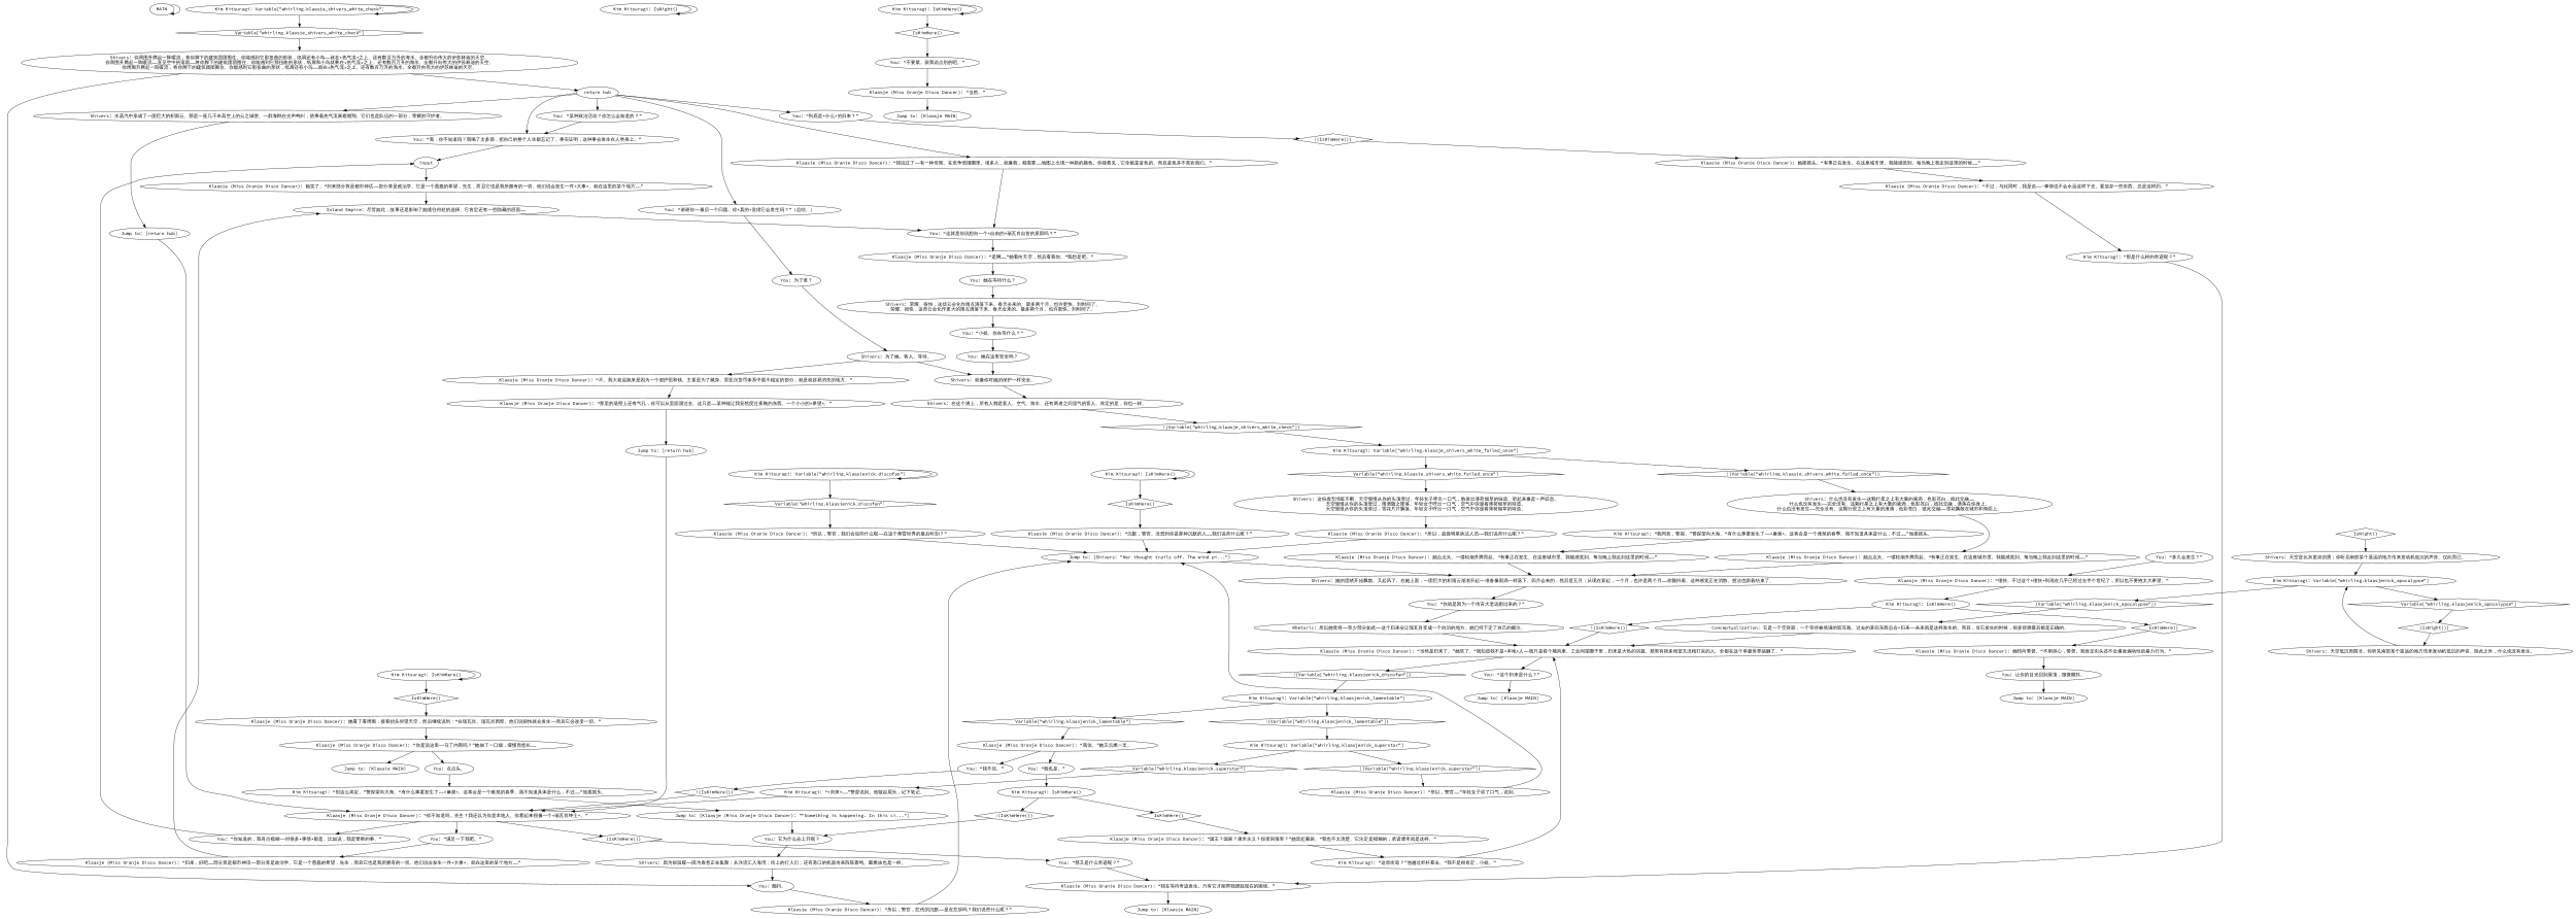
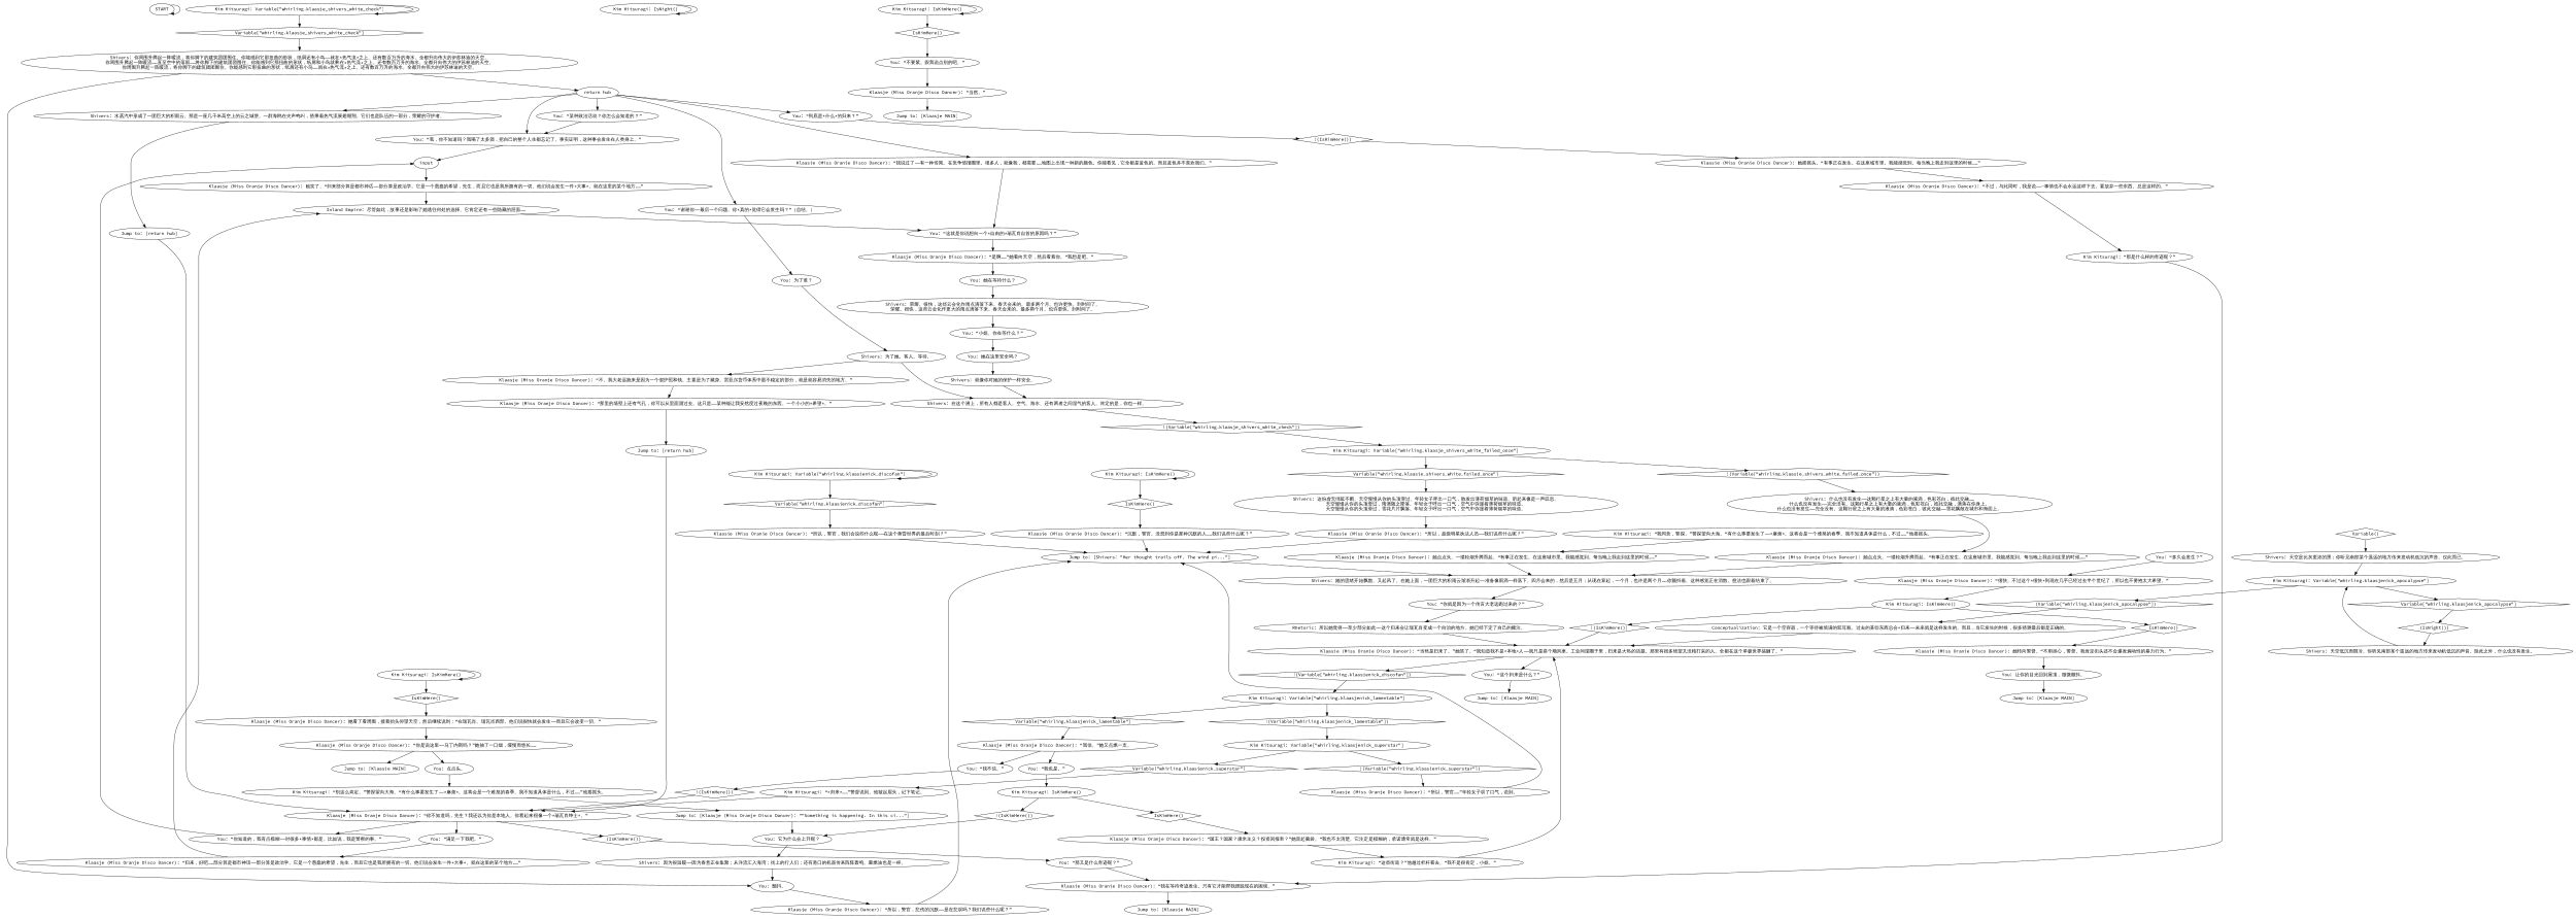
  digraph {
    fontname="Source Code Pro"
    node [fontname="Source Code Pro"]
    edge [fontname="Source Code Pro"]
-   n1 [label=MAIN]
+   n1 [label=START]
    n2 [label=input]
    n3 [label="Klaasje (Miss Oranje Disco Dancer): 她笑了。“归来部分算是都市神话——部分算是政治学。它是一个愚蠢的希望，先生，而且它也是我所拥有的一切。他们说会发生一件*大事*。就在这里的某个地方……”"]
    n4 [label="Inland Empire: 尽管如此，故事还是影响了她逃往何处的选择。它肯定还有一些隐藏的层面……"]
    n5 [label="You: “这就是你说想向一个*自由的*瑞瓦肖自首的原因吗？”"]
    n6 [label="Kim Kitsuragi: Variable[\"whirling.klaasje_shivers_white_check\"]"]
    n7 [label="Variable[\"whirling.klaasje_shivers_white_check\"]" shape=diamond]
    n8 [label="Shivers: 你周围升腾起一阵暖流，将你脚下的建筑团团围住。你能感到它那扭曲的形状，纸屑还有小鸟——就在*热气流*之上。还有数百万升的海水。全都升向伟大的伊苏林迪的天空。\n你周围升腾起一阵暖流——直至空中的落雨——将你脚下的建筑团团围住。你能感到它那扭曲的形状，纸屑和小鸟就乘在*热气流*之上。还有数百万升的海水。全都升向伟大的伊苏林迪的天空。\n你周围升腾起一阵暖流，将你脚下的建筑团团围住。你能感到它那扭曲的形状，纸屑还有小鸟——就在*热气流*之上。还有数百万升的海水。全都升向伟大的伊苏林迪的天空。"]
    n9 [label="return hub"]
    n10 [label="You: 颤抖。"]
    n11 [label="!(Variable[\"whirling.klaasje_shivers_white_check\"])" shape=diamond]
    n12 [label="Kim Kitsuragi: Variable[\"whirling.klaasje_shivers_white_failed_once\"]"]
    n13 [label="Variable[\"whirling.klaasje_shivers_white_failed_once\"]" shape=diamond]
    n14 [label="!(Variable[\"whirling.klaasje_shivers_white_failed_once\"])" shape=diamond]
    n15 [label="Jump to: [Klaasje MAIN]"]
    n16 [label="Klaasje (Miss Oranje Disco Dancer): “你不知道吗，先生？我还以为你是本地人。你看起来很像一个*瑞瓦肖绅士*。”"]
    n17 [label="!(IsKimHere())" shape=diamond]
    n18 [label="You: “你知道的，我有点模糊——对很多*事情*都是。比如说，我是警察的事。”"]
    n19 [label="You: “满足一下我吧。”"]
    n20 [label="You: “那又是什么奇迹呢？”"]
    n21 [label="Klaasje (Miss Oranje Disco Dancer): “归来，好吧……部分算是都市神话——部分算是政治学。它是一个愚蠢的希望，先生，而且它也是我所拥有的一切。他们说会发生一件*大事*。就在这里的某个地方……”"]
    n22 [label="Klaasje (Miss Oranje Disco Dancer): “我说过了——有一种传闻。在竞争情报圈里。很多人，就像我，都需要……地图上出现一种新的颜色。你能看见，它全都是蓝色的。而且蓝色并不喜欢我们。”"]
    n23 [label="Shivers: 水蒸汽中形成了一团巨大的积雨云。那是一座几千米高空上的云之城堡。一群海鸥在尖声鸣叫，搭乘着热气流展翅翱翔。它们也是队伍的一部分，荣耀的守护者。"]
    n24 [label="You: “谢谢你——最后一个问题。你*真的*觉得它会发生吗？”（总结。）"]
    n25 [label="You: “到底是*什么*的归来？”"]
    n26 [label="You: “某种政治活动？你怎么会知道的？”"]
    n27 [label="You: “哦，你不知道吗？我喝了太多酒，把自己的整个人生都忘记了。事实证明，这种事会发生在人类身上。”"]
    n28 [label="Jump to: [return hub]"]
    n29 [label="You: “多久会发生？”"]
    n30 [label="Klaasje (Miss Oranje Disco Dancer): “很快。不过这个*很快*到现在几乎已经过去半个世纪了，所以也不要抱太大希望。”"]
    n31 [label="You: 为了谁？"]
    n32 [label="!(IsKimHere())" shape=diamond]
    n33 [label="You: 它为什么会上升呢？"]
    n34 [label="Shivers: 因为很温暖——因为春意正在集聚；从洋流汇入海湾；街上的行人们；还有港口的机器传来阵阵轰鸣。重燃油也是一样。"]
    n35 [label="Klaasje (Miss Oranje Disco Dancer): 她点点头。一缕轻烟升腾而起。“有事正在发生。在这座城市里。我能感觉到。每当晚上我走到这里的时候……”"]
    n36 [label="Shivers: 她的思绪开始飘散。又起风了。在她上面，一团巨大的积雨云渐渐升起——准备像雨滴一样落下。四月会来的，然后是五月；从现在算起，一个月，也许是两个月……你颤抖着。这种感觉正在消散。想法也跟着结束了。"]
    n37 [label="You: “你就是因为一个传言大老远跑过来的？”"]
    n38 [label="Kim Kitsuragi: IsNight()"]
-   n39 [label="IsNight()" shape=diamond]
+   n39 [label="Variable()" shape=diamond]
    n40 [label="Shivers: 天空是比灰更浓的黑；你听见南部某个遥远的地方传来发动机低沉的声音。仅此而已。"]
    n41 [label="Kim Kitsuragi: Variable[\"whirling.klaasjenick_apocalypse\"]"]
    n42 [label="!(IsNight())" shape=diamond]
    n43 [label="Shivers: 天空低沉而阴冷。你听见南部某个遥远的地方传来发动机低沉的声音。除此之外，什么也没有发生。"]
    n44 [label="Klaasje (Miss Oranje Disco Dancer): “所以，警官，我们会说些什么呢——在这个黄昏世界的最后时刻？”"]
    n45 [label="Jump to: [Shivers: \"Her thought trails off. The wind pi...\"]"]
    n46 [label="Klaasje (Miss Oranje Disco Dancer): “沉默，警官。没想到你是那种沉默的人……我们说些什么呢？”"]
    n47 [label="Kim Kitsuragi: “*归来*……”警督说到。他皱起眉头，记下笔记。"]
    n48 [label="Klaasje (Miss Oranje Disco Dancer): “所以，超级明星执法人员——我们说些什么呢？”"]
    n49 [label="Jump to: [Klaasje MAIN]"]
    n50 [label="You: “不要紧。跟我说点别的吧。”"]
    n51 [label="Klaasje (Miss Oranje Disco Dancer): “当然。”"]
    n52 [label="Jump to: [Klaasje MAIN]"]
    n53 [label="Kim Kitsuragi: “那是什么样的奇迹呢？”"]
    n54 [label="Klaasje (Miss Oranje Disco Dancer): “我在等待奇迹发生。只有它才能帮我摆脱现在的困境。”"]
    n55 [label="Jump to: [Klaasje MAIN]"]
    n56 [label="Conceptualization: 它是一个空容器，一个等待被填满的双耳瓶。过去的某些东西总会*归来——未来就是这样发生的。而且，当它发生的时候，很多猜测最后都是正确的。"]
    n57 [label="Klaasje (Miss Oranje Disco Dancer): “当然是归来了。”她笑了。“我知道我不是*本地*人——我只是搭个顺风車。工业间谍圈子里，归来是大热的话题。那里有很多绝望又没精打采的人。全都在这个单极世界搞砸了。”"]
    n58 [label="!(Variable[\"whirling.klaasjenick_discofan\"])" shape=diamond]
    n59 [label="You: “这个归来是什么？”"]
    n60 [label="Kim Kitsuragi: Variable[\"whirling.klaasjenick_discofan\"]"]
    n61 [label="Variable[\"whirling.klaasjenick_discofan\"]" shape=diamond]
    n62 [label="Kim Kitsuragi: Variable[\"whirling.klaasjenick_lamentable\"]"]
    n63 [label="Variable[\"whirling.klaasjenick_lamentable\"]" shape=diamond]
    n64 [label="!(Variable[\"whirling.klaasjenick_lamentable\"])" shape=diamond]
    n65 [label="You: 让你的目光回到屋顶，微微颤抖。"]
    n66 [label="Jump to: [Klaasje MAIN]"]
    n67 [label="Kim Kitsuragi: “这些街道？”他越过栏杆看去。“我不是很肯定，小姐。”"]
    n68 [label="Klaasje (Miss Oranje Disco Dancer): “不过，与此同时，我是说——-事情也不会永远这样下去。要放弃一些东西。总是这样的。”"]
    n69 [label="Kim Kitsuragi: IsKimHere()"]
    n70 [label="IsKimHere()" shape=diamond]
    n71 [label="Klaasje (Miss Oranje Disco Dancer): “是啊……”她看向天空，然后看着你。“我想是吧。”"]
    n72 [label="You: 她在等待什么？"]
    n73 [label="Jump to: [return hub]"]
    n74 [label="Klaasje (Miss Oranje Disco Dancer): 她看了看周围，接着抬头仰望天空，然后继续说到：“在瑞瓦肖。瑞瓦肖西部。他们说很快就会发生——而且它会改变一切。”"]
    n75 [label="Klaasje (Miss Oranje Disco Dancer): “你是说这里——马丁内斯吗？”她抽了一口烟，缓慢而悠长……"]
    n76 [label="You: 点点头。"]
    n77 [label="Kim Kitsuragi: “别这么肯定。”警探望向大海。“有什么事要发生了——*麻烦*。这将会是一个难熬的春季。我不知道具体是什么，不过……”他摇摇头。"]
    n78 [label="Jump to: [Klaasje (Miss Oranje Disco Dancer): \"\"Something is happening. In this ci...\"]"]
    n79 [label="Shivers: 为了她。客人。等待。"]
    n80 [label="Shivers: 在这个洲上，所有人都是客人。空气、海水、还有两者之间湿气的客人。肯定的是，你也一样。"]
    n81 [label="Klaasje (Miss Oranje Disco Dancer): “不。我大老远跑来是因为一个假护照和钱。主要是为了藏身。雷亚尔货币体系中最不稳定的部分，就是就容易消失的地方。”"]
    n82 [label="Klaasje (Miss Oranje Disco Dancer): “我信。”她又点燃一支。"]
    n83 [label="You: “我不信。”"]
    n84 [label="You: “我也是。”"]
    n85 [label="!(IsKimHere())" shape=diamond]
    n86 [label="Kim Kitsuragi: IsKimHere()"]
    n87 [label="Klaasje (Miss Oranje Disco Dancer): “所以，警官，悲伤的沉默——是在悲叹吗？我们说些什么呢？”"]
    n88 [label="Rhetoric: 所以她觉得——至少部分如此——这个归来会让瑞瓦肖变成一个自治的地方。她已经下定了自己的赌注。"]
    n89 [label="Shivers: 荣耀。很快，这些云会化作雨点滴落下来。春天会来的。最多两个月。也许更快。到时间了。\n荣耀。很快，这些云会化作更大的雨点滴落下来。春天会来的。最多两个月。也许更快。到时间了。"]
    n90 [label="You: “小姐。你在等什么？”"]
    n91 [label="Klaasje (Miss Oranje Disco Dancer): “那里的墙壁上还有气孔，你可以从里面溜过去。这只是……某种能让我安然度过夜晚的东西。一个小小的*希望*。”"]
    n92 [label="You: 她在这里安全吗？"]
    n93 [label="Shivers: 就像你对她的保护一样安全。"]
    n94 [label="Kim Kitsuragi: IsKimHere()"]
    n95 [label="IsKimHere()" shape=diamond]
    n96 [label="Kim Kitsuragi: IsKimHere()"]
    n97 [label="IsKimHere()" shape=diamond]
    n98 [label="Klaasje (Miss Oranje Disco Dancer): 她摇摇头。“有事正在发生。在这座城市里。我能感觉到。每当晚上我走到这里的时候……”"]
    n99 [label="Klaasje (Miss Oranje Disco Dancer): “国王？国家？康米主义？投资回报率？”她歪起脑袋。“我也不太清楚。它注定是模糊的，承诺通常就是这样。”"]
    n100 [label="Kim Kitsuragi: “我同意，警探。”警探望向大海。“有什么事要发生了——*麻烦*。这将会是一个难熬的春季。我不知道具体是什么，不过……”他摇摇头。"]
    n101 [label="Klaasje (Miss Oranje Disco Dancer): 她点点头。一缕轻烟升腾而起。“有事正在发生。在这座城市里。我能感觉到。每当晚上我走到这里的时候……”"]
    n102 [label="Klaasje (Miss Oranje Disco Dancer): “所以，警官……”年轻女子叹了口气，说到。"]
    n103 [label="Kim Kitsuragi: IsKimHere()"]
    n104 [label="Kim Kitsuragi: Variable[\"whirling.klaasjenick_superstar\"]"]
    n105 [label="Variable[\"whirling.klaasjenick_superstar\"]" shape=diamond]
    n106 [label="!(Variable[\"whirling.klaasjenick_superstar\"])" shape=diamond]
    n107 [label="Shivers: 这份虚无绵延不断。天空慢慢从你的头顶滑过。年轻女子呼出一口气，散发出薄荷烟草的味道。听起来像是一声叹息。\n天空慢慢从你的头顶滑过，雨滴随之降落。年轻女子呼出一口气，空气中弥漫着薄荷烟草的味道。\n天空慢慢从你的头顶滑过，雪花片片飘落。年轻女子呼出一口气，空气中弥漫着薄荷烟草的味道。"]
    n108 [label="Shivers: 什么也没有发生——这颗行星之上有大量的液滴，色彩苍白，彼此交融……\n什么也没有发生——完全没有。这颗行星之上有大量的液滴，色彩苍白，彼此交融，滴落在你身上。\n什么也没有发生——完全没有。这颗行星之上有大量的液滴，色彩苍白，彼此交融——雪花飘散在城市和海面上。"]
    n109 [label="IsKimHere()" shape=diamond]
    n110 [label="!(IsKimHere())" shape=diamond]
    n111 [label="IsKimHere()" shape=diamond]
    n112 [label="!(IsKimHere())" shape=diamond]
    n113 [label="Variable[\"whirling.klaasjenick_apocalypse\"]" shape=diamond]
    n114 [label="!(Variable[\"whirling.klaasjenick_apocalypse\"])" shape=diamond]
    n115 [label="Klaasje (Miss Oranje Disco Dancer): 她转向警督。“不用担心，警督。我肯定街头还不会爆发煽动性的暴力行为。”"]
    n1 -> n1
    n2 -> n3
    n3 -> n4
    n4 -> n5
    n5 -> n71
    n6 -> n6
    n6 -> n7
    n7 -> n8
    n8 -> n9
    n8 -> n10
    n9 -> n22
    n9 -> n23
    n9 -> n24
    n9 -> n25
    n9 -> n26
    n9 -> n27
    n10 -> n87
    n11 -> n12
    n12 -> n13
    n12 -> n14
    n13 -> n107
    n14 -> n108
    n16 -> n17
    n16 -> n18
    n16 -> n19
    n17 -> n20
    n18 -> n2
    n19 -> n21
    n20 -> n54
    n21 -> n4
    n22 -> n5
    n23 -> n28
    n24 -> n31
    n25 -> n32
    n26 -> n27
    n27 -> n2
    n28 -> n16
    n29 -> n30
    n30 -> n103
    n31 -> n79
    n32 -> n98
    n33 -> n34
    n34 -> n10
    n35 -> n36
    n36 -> n37
    n37 -> n88
    n38 -> n38
    n39 -> n40
    n40 -> n41
    n41 -> n113
    n41 -> n114
    n42 -> n43
    n43 -> n41
    n44 -> n45
    n45 -> n36
    n46 -> n45
    n47 -> n16
    n48 -> n45
    n50 -> n51
    n51 -> n52
    n53 -> n54
    n54 -> n55
    n56 -> n57
    n57 -> n58
    n57 -> n59
    n58 -> n62
    n59 -> n15
    n60 -> n60
    n60 -> n61
    n61 -> n44
    n62 -> n63
    n62 -> n64
    n63 -> n82
    n64 -> n104
    n65 -> n66
    n67 -> n57
    n68 -> n53
    n69 -> n69
    n69 -> n70
    n70 -> n50
    n71 -> n72
    n72 -> n89
    n73 -> n16
    n74 -> n75
    n75 -> n49
    n75 -> n76
    n76 -> n77
    n77 -> n78
    n78 -> n33
-   n79 -> n93
+   n79 -> n80
    n79 -> n81
    n80 -> n11
    n81 -> n91
    n82 -> n83
    n82 -> n84
    n83 -> n85
    n84 -> n86
    n85 -> n16
    n86 -> n111
    n86 -> n112
    n87 -> n45
    n88 -> n57
    n89 -> n90
    n90 -> n92
    n91 -> n73
    n92 -> n93
    n93 -> n80
    n94 -> n94
    n94 -> n95
    n95 -> n46
    n96 -> n96
    n96 -> n97
    n97 -> n74
    n98 -> n68
    n99 -> n67
    n100 -> n101
    n101 -> n36
    n102 -> n45
    n103 -> n109
    n103 -> n110
    n104 -> n105
    n104 -> n106
    n105 -> n47
    n106 -> n102
    n107 -> n48
    n108 -> n35
    n109 -> n115
    n110 -> n57
    n111 -> n99
    n112 -> n33
    n113 -> n42
    n114 -> n56
    n115 -> n65
  }
